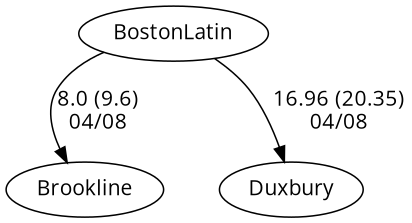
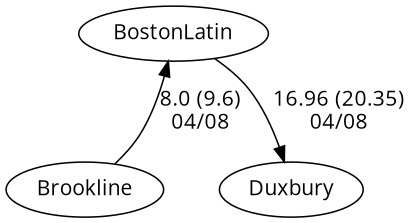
  digraph {
    fontname="Open Sans"
    node [fontname="Open Sans"]
    edge [fontname="Open Sans" random=random]
    BostonLatin
    Brookline
    Duxbury
-   BostonLatin -> Brookline [label="8.0 (9.6)\n04/08" weight=92]
+   Brookline -> BostonLatin [label="8.0 (9.6)\n04/08" weight=92]
    BostonLatin -> Duxbury [label="16.96 (20.35)\n04/08" weight=84]
  }
